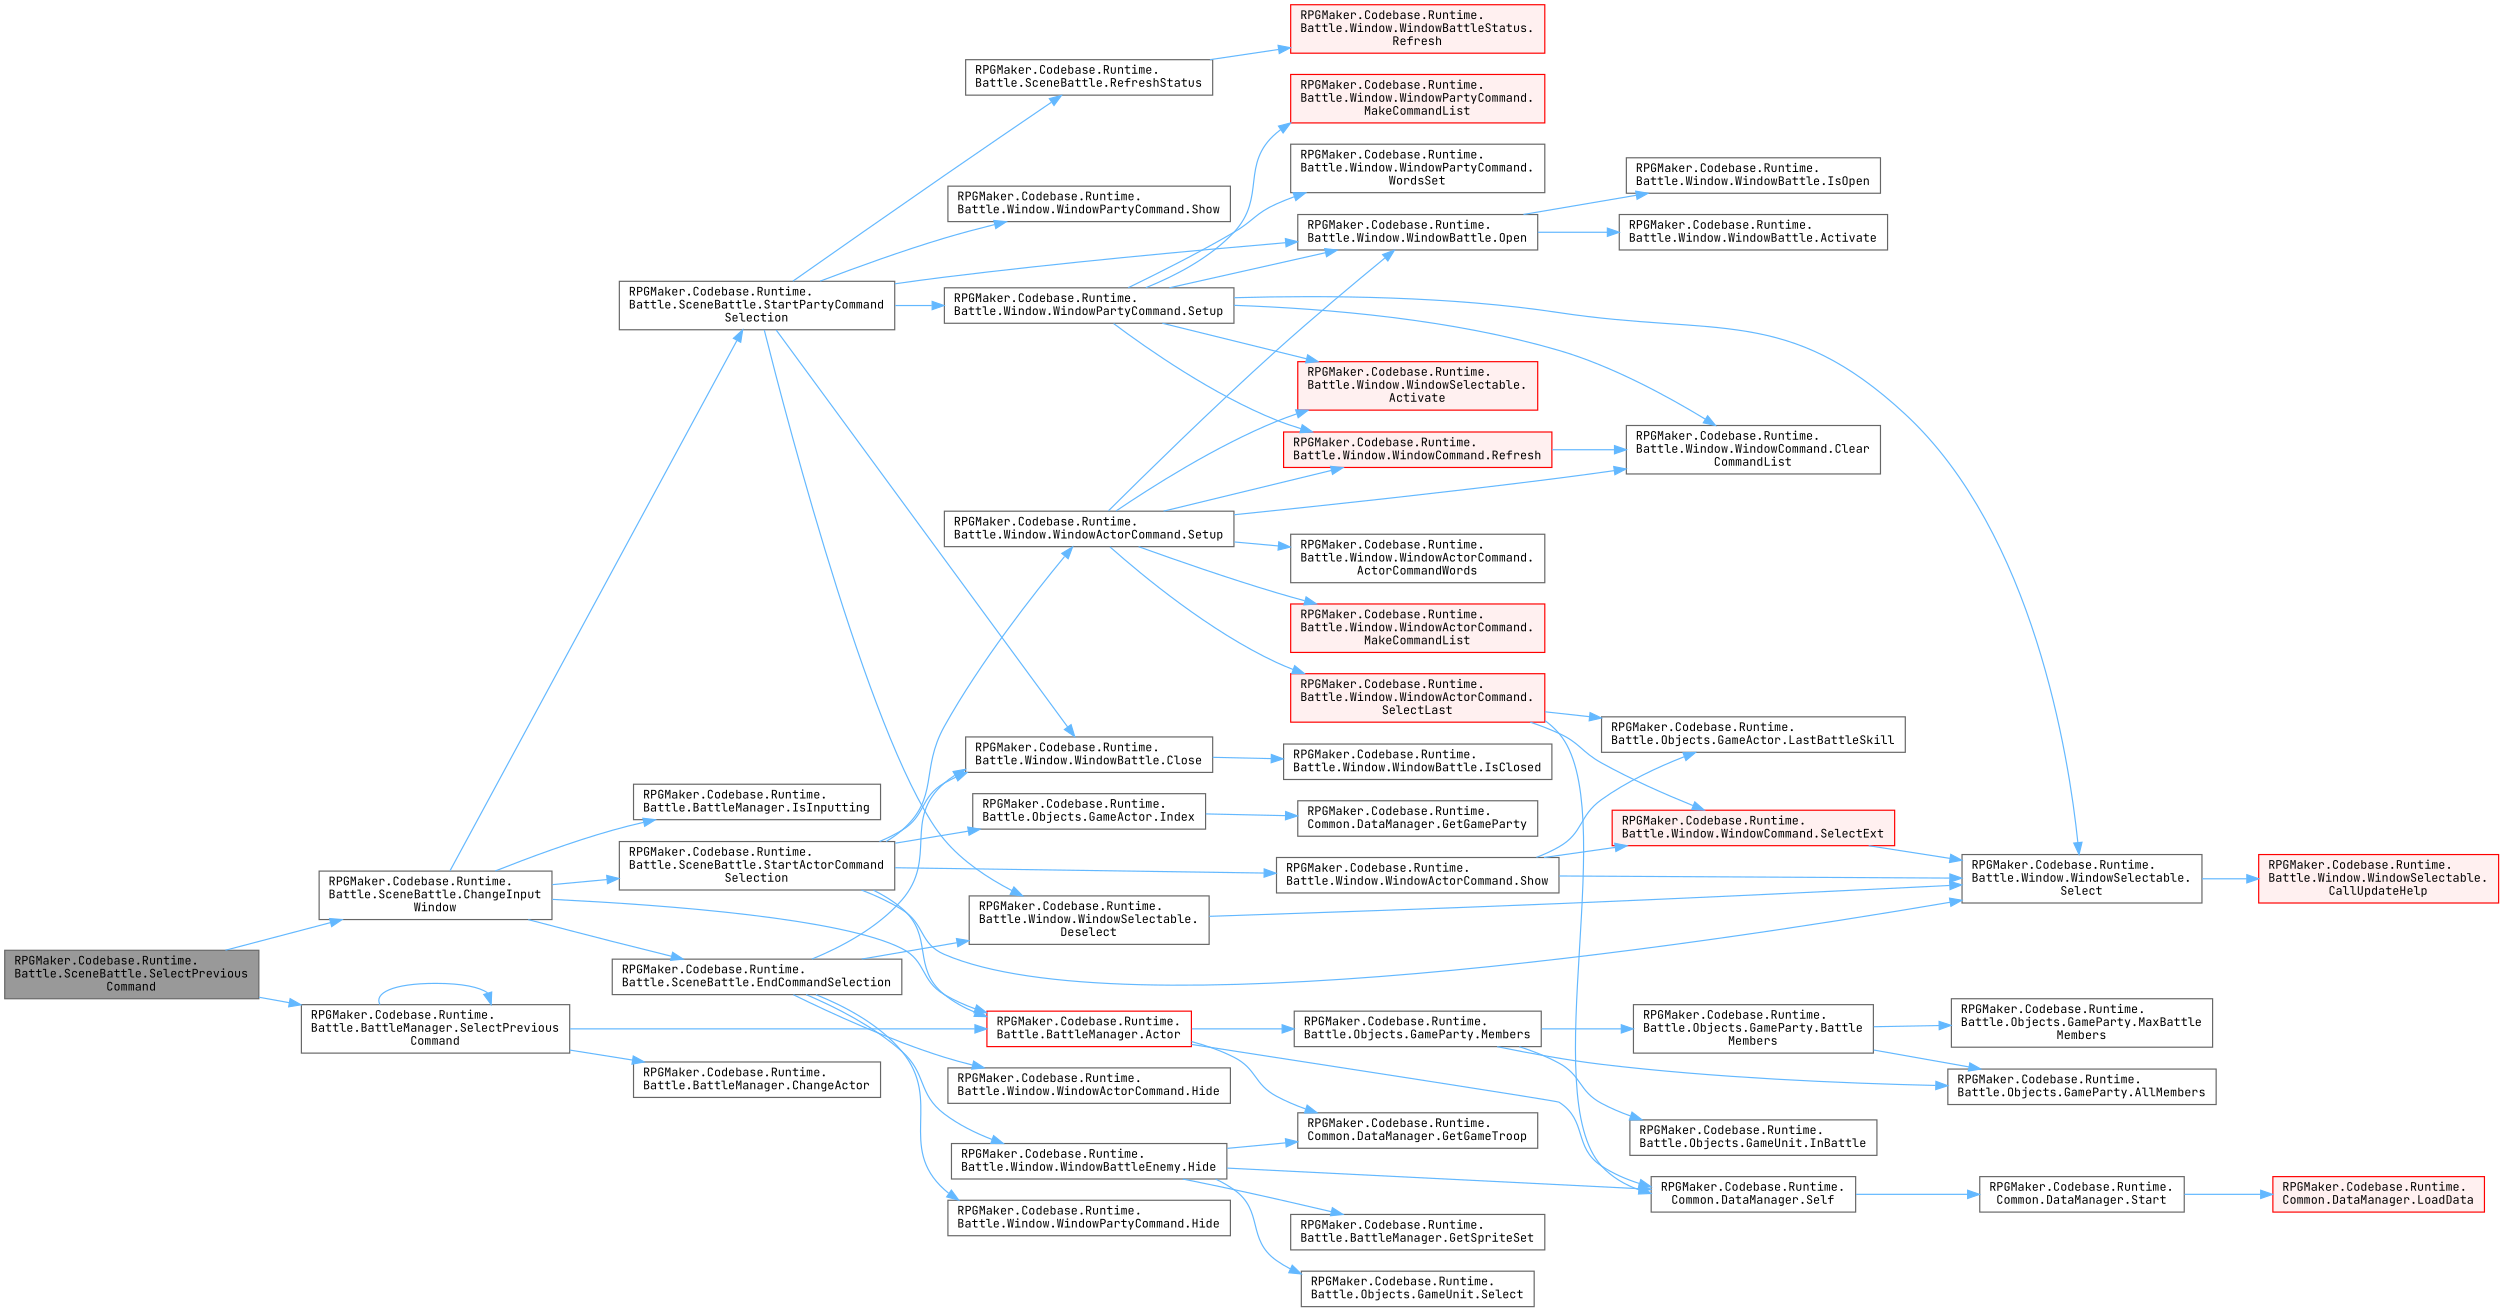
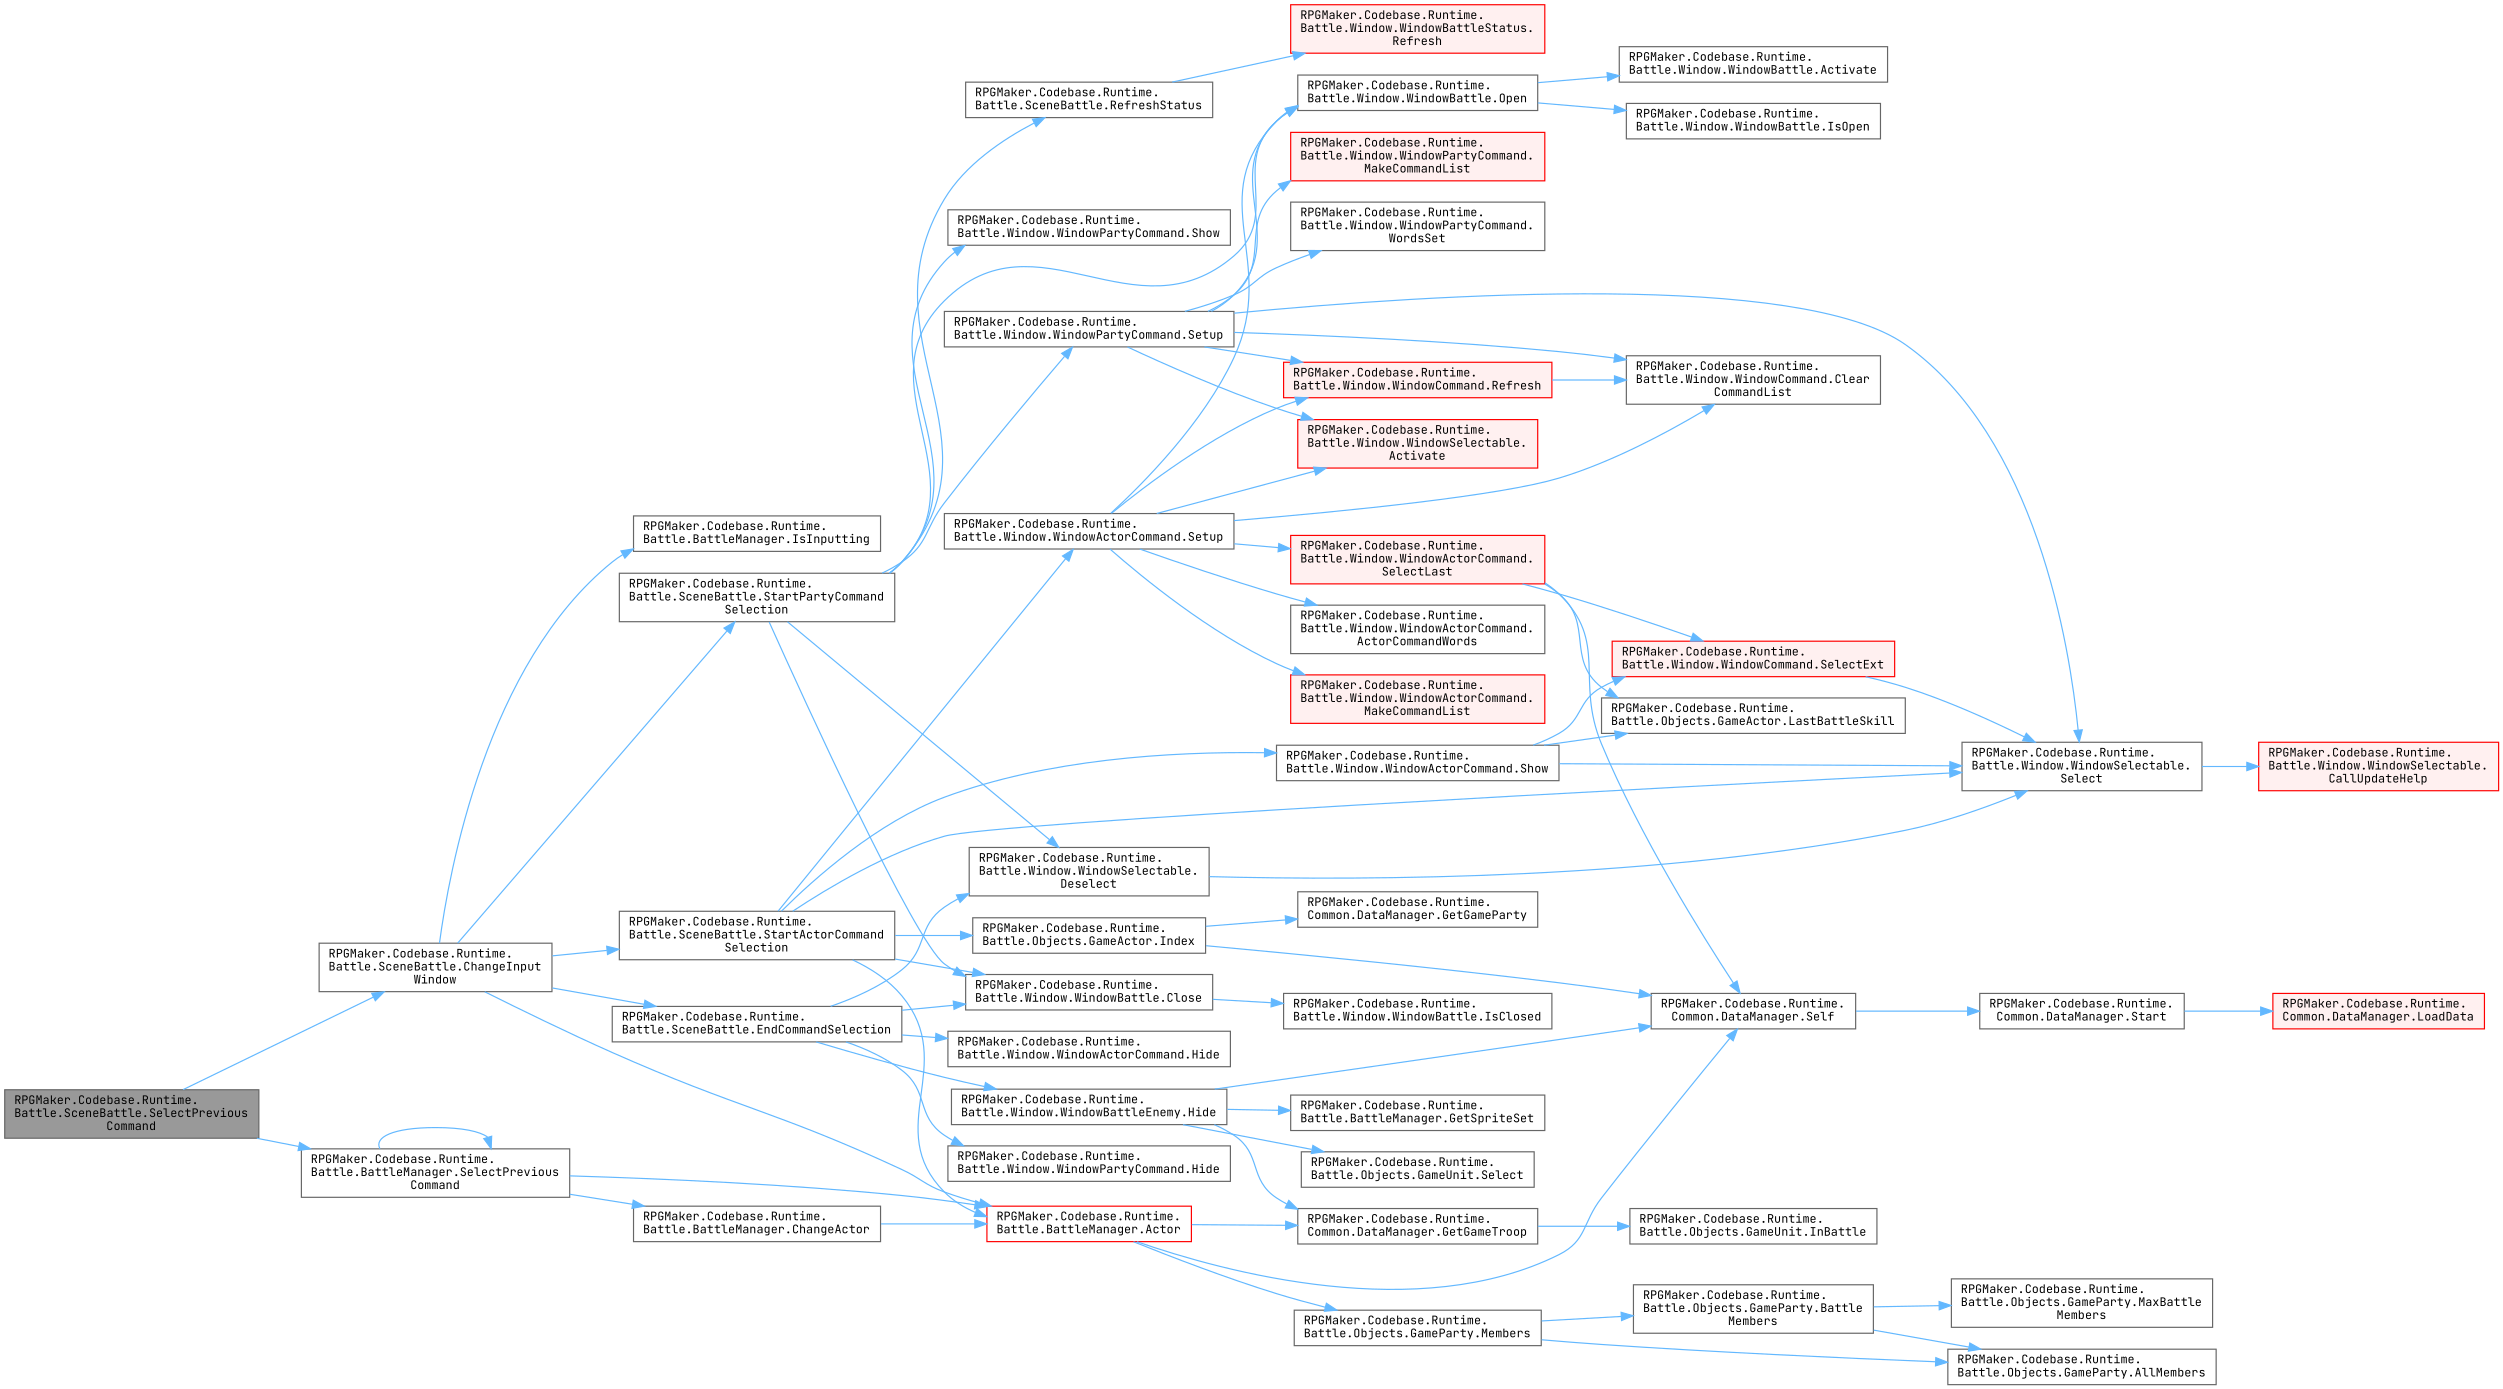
  digraph {
    fontname="JetBrains Mono"
    rankdir=LR
    node [color=grey40 fillcolor=white fontname="JetBrains Mono" fontsize=10 shape=box style=filled]
    edge [color=steelblue1 fontname="JetBrains Mono" fontsize=10 labelfontname=Helvetica labelfontsize=10 style=solid]
    n1 [color=gray40 fillcolor=grey60 fontcolor=black height=0.2 label="RPGMaker.Codebase.Runtime.\lBattle.SceneBattle.SelectPrevious\lCommand" width=0.4]
    n2 [height=0.2 label="RPGMaker.Codebase.Runtime.\lBattle.SceneBattle.ChangeInput\lWindow" width=0.4]
    n3 [height=0.2 label="RPGMaker.Codebase.Runtime.\lBattle.BattleManager.SelectPrevious\lCommand" width=0.4]
    n4 [color=red height=0.2 label="RPGMaker.Codebase.Runtime.\lBattle.BattleManager.Actor" width=0.4]
    n5 [height=0.2 label="RPGMaker.Codebase.Runtime.\lBattle.SceneBattle.EndCommandSelection" width=0.4]
    n6 [height=0.2 label="RPGMaker.Codebase.Runtime.\lBattle.BattleManager.IsInputting" width=0.4]
    n7 [height=0.2 label="RPGMaker.Codebase.Runtime.\lBattle.SceneBattle.StartActorCommand\lSelection" width=0.4]
    n8 [height=0.2 label="RPGMaker.Codebase.Runtime.\lBattle.SceneBattle.StartPartyCommand\lSelection" width=0.4]
    n9 [height=0.2 label="RPGMaker.Codebase.Runtime.\lBattle.BattleManager.ChangeActor" width=0.4]
    n10 [height=0.2 label="RPGMaker.Codebase.Runtime.\lBattle.Objects.GameParty.Members" width=0.4]
    n11 [height=0.2 label="RPGMaker.Codebase.Runtime.\lCommon.DataManager.Self" width=0.4]
    n12 [height=0.2 label="RPGMaker.Codebase.Runtime.\lCommon.DataManager.GetGameTroop" width=0.4]
    n13 [height=0.2 label="RPGMaker.Codebase.Runtime.\lBattle.Window.WindowBattle.Close" width=0.4]
    n14 [height=0.2 label="RPGMaker.Codebase.Runtime.\lBattle.Window.WindowSelectable.\lDeselect" width=0.4]
    n15 [height=0.2 label="RPGMaker.Codebase.Runtime.\lBattle.Window.WindowActorCommand.Hide" width=0.4]
    n16 [height=0.2 label="RPGMaker.Codebase.Runtime.\lBattle.Window.WindowBattleEnemy.Hide" width=0.4]
    n17 [height=0.2 label="RPGMaker.Codebase.Runtime.\lBattle.Window.WindowPartyCommand.Hide" width=0.4]
    n18 [height=0.2 label="RPGMaker.Codebase.Runtime.\lBattle.Window.WindowSelectable.\lSelect" width=0.4]
    n19 [height=0.2 label="RPGMaker.Codebase.Runtime.\lBattle.Objects.GameActor.Index" width=0.4]
    n20 [height=0.2 label="RPGMaker.Codebase.Runtime.\lBattle.Window.WindowActorCommand.Setup" width=0.4]
    n21 [height=0.2 label="RPGMaker.Codebase.Runtime.\lBattle.Window.WindowActorCommand.Show" width=0.4]
    n22 [height=0.2 label="RPGMaker.Codebase.Runtime.\lBattle.Window.WindowBattle.Open" width=0.4]
    n23 [height=0.2 label="RPGMaker.Codebase.Runtime.\lBattle.SceneBattle.RefreshStatus" width=0.4]
    n24 [height=0.2 label="RPGMaker.Codebase.Runtime.\lBattle.Window.WindowPartyCommand.Setup" width=0.4]
    n25 [height=0.2 label="RPGMaker.Codebase.Runtime.\lBattle.Window.WindowPartyCommand.Show" width=0.4]
    n26 [height=0.2 label="RPGMaker.Codebase.Runtime.\lCommon.DataManager.GetGameParty" width=0.4]
    n27 [height=0.2 label="RPGMaker.Codebase.Runtime.\lBattle.Objects.GameParty.AllMembers" width=0.4]
    n28 [height=0.2 label="RPGMaker.Codebase.Runtime.\lBattle.Objects.GameParty.Battle\lMembers" width=0.4]
    n29 [height=0.2 label="RPGMaker.Codebase.Runtime.\lBattle.Objects.GameUnit.InBattle" width=0.4]
    n30 [height=0.2 label="RPGMaker.Codebase.Runtime.\lCommon.DataManager.Start" width=0.4]
    n31 [height=0.2 label="RPGMaker.Codebase.Runtime.\lBattle.Objects.GameParty.MaxBattle\lMembers" width=0.4]
    n32 [color=red fillcolor="#FFF0F0" height=0.2 label="RPGMaker.Codebase.Runtime.\lCommon.DataManager.LoadData" width=0.4]
    n33 [height=0.2 label="RPGMaker.Codebase.Runtime.\lBattle.Window.WindowBattle.IsClosed" width=0.4]
    n34 [height=0.2 label="RPGMaker.Codebase.Runtime.\lBattle.BattleManager.GetSpriteSet" width=0.4]
    n35 [height=0.2 label="RPGMaker.Codebase.Runtime.\lBattle.Objects.GameUnit.Select" width=0.4]
    n36 [color=red fillcolor="#FFF0F0" height=0.2 label="RPGMaker.Codebase.Runtime.\lBattle.Window.WindowSelectable.\lCallUpdateHelp" width=0.4]
    n37 [color=red fillcolor="#FFF0F0" height=0.2 label="RPGMaker.Codebase.Runtime.\lBattle.Window.WindowSelectable.\lActivate" width=0.4]
    n38 [height=0.2 label="RPGMaker.Codebase.Runtime.\lBattle.Window.WindowActorCommand.\lActorCommandWords" width=0.4]
    n39 [height=0.2 label="RPGMaker.Codebase.Runtime.\lBattle.Window.WindowCommand.Clear\lCommandList" width=0.4]
    n40 [color=red fillcolor="#FFF0F0" height=0.2 label="RPGMaker.Codebase.Runtime.\lBattle.Window.WindowActorCommand.\lMakeCommandList" width=0.4]
    n41 [color=red fillcolor="#FFF0F0" height=0.2 label="RPGMaker.Codebase.Runtime.\lBattle.Window.WindowCommand.Refresh" width=0.4]
    n42 [color=red fillcolor="#FFF0F0" height=0.2 label="RPGMaker.Codebase.Runtime.\lBattle.Window.WindowActorCommand.\lSelectLast" width=0.4]
    n43 [height=0.2 label="RPGMaker.Codebase.Runtime.\lBattle.Objects.GameActor.LastBattleSkill" width=0.4]
    n44 [color=red fillcolor="#FFF0F0" height=0.2 label="RPGMaker.Codebase.Runtime.\lBattle.Window.WindowCommand.SelectExt" width=0.4]
    n45 [height=0.2 label="RPGMaker.Codebase.Runtime.\lBattle.Window.WindowBattle.Activate" width=0.4]
    n46 [height=0.2 label="RPGMaker.Codebase.Runtime.\lBattle.Window.WindowBattle.IsOpen" width=0.4]
    n47 [color=red fillcolor="#FFF0F0" height=0.2 label="RPGMaker.Codebase.Runtime.\lBattle.Window.WindowBattleStatus.\lRefresh" width=0.4]
    n48 [color=red fillcolor="#FFF0F0" height=0.2 label="RPGMaker.Codebase.Runtime.\lBattle.Window.WindowPartyCommand.\lMakeCommandList" width=0.4]
    n49 [height=0.2 label="RPGMaker.Codebase.Runtime.\lBattle.Window.WindowPartyCommand.\lWordsSet" width=0.4]
    n1 -> n2
    n1 -> n3
    n2 -> n4
    n2 -> n5
    n2 -> n6
    n2 -> n7
    n2 -> n8
    n3 -> n3
    n3 -> n4
    n3 -> n9
    n4 -> n10
    n4 -> n11
    n4 -> n12
    n5 -> n13
    n5 -> n14
    n5 -> n15
    n5 -> n16
    n5 -> n17
    n7 -> n4
    n7 -> n13
    n7 -> n18
    n7 -> n19
    n7 -> n20
    n7 -> n21
    n8 -> n13
    n8 -> n14
    n8 -> n22
    n8 -> n23
    n8 -> n24
    n8 -> n25
+   n9 -> n4
    n10 -> n27
    n10 -> n28
-   n10 -> n29
+   n12 -> n29
    n11 -> n30
    n13 -> n33
    n14 -> n18
    n16 -> n11
    n16 -> n12
    n16 -> n34
    n16 -> n35
    n18 -> n36
+   n19 -> n11
    n19 -> n26
    n20 -> n22
    n20 -> n37
    n20 -> n38
    n20 -> n39
    n20 -> n40
    n20 -> n41
    n20 -> n42
    n21 -> n18
    n21 -> n43
    n21 -> n44
    n22 -> n45
    n22 -> n46
    n23 -> n47
    n24 -> n18
    n24 -> n22
    n24 -> n37
    n24 -> n39
    n24 -> n41
    n24 -> n48
    n24 -> n49
    n28 -> n27
    n28 -> n31
    n30 -> n32
    n41 -> n39
    n42 -> n11
    n42 -> n43
    n42 -> n44
    n44 -> n18
  }
